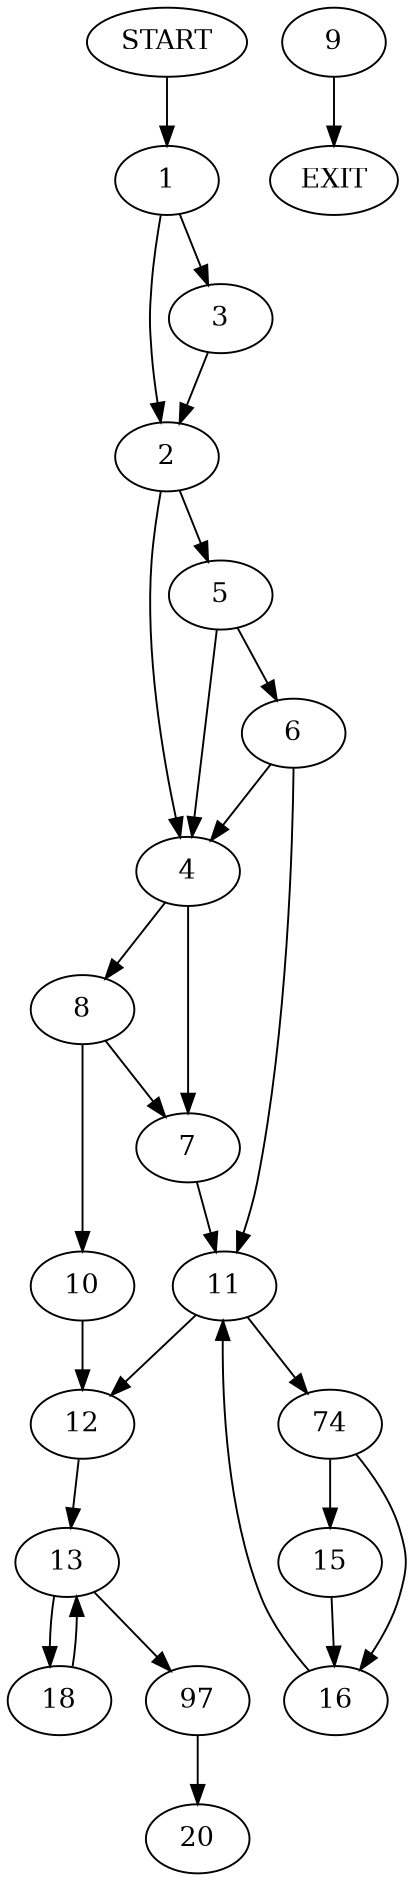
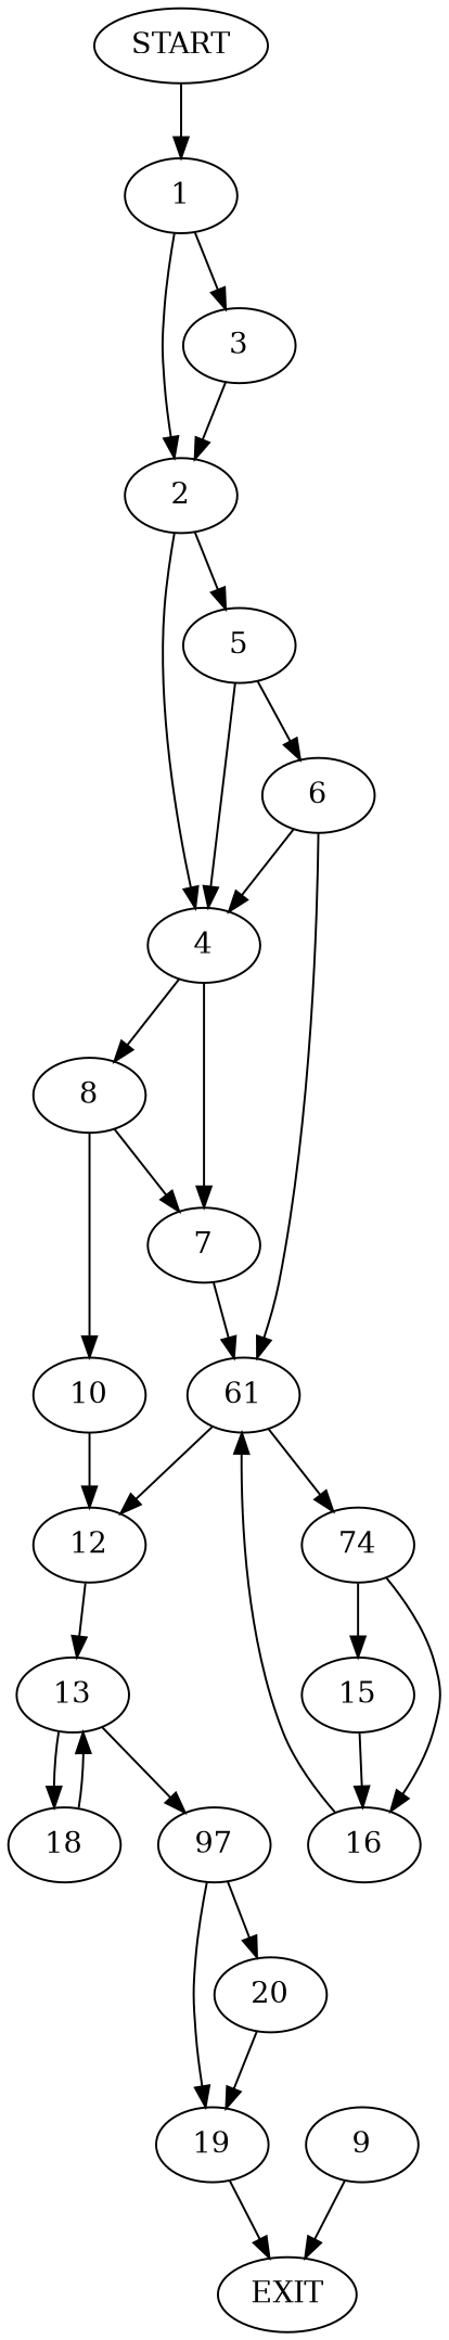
  digraph {
    n1 [label=START]
    1
    2
    3
    n5 [label=EXIT]
    4
    5
    7
    8
    6
-   11
+   11 [label=61]
    10
    9
    12
    n15 [label=74]
    13
    15
    16
    n19 [label=97]
    18
+   19
    20
    n1 -> 1
    1 -> 2
    1 -> 3
    2 -> 4
    2 -> 5
    3 -> 2
    4 -> 7
    4 -> 8
    5 -> 4
    5 -> 6
    7 -> 11
    8 -> 7
    8 -> 10
    6 -> 4
    6 -> 11
    11 -> 12
    11 -> n15
    10 -> 12
    9 -> n5
    12 -> 13
    n15 -> 15
    n15 -> 16
    13 -> n19
    13 -> 18
    15 -> 16
    16 -> 11
+   n19 -> 19
    n19 -> 20
    18 -> 13
+   19 -> n5
+   20 -> 19
  }
